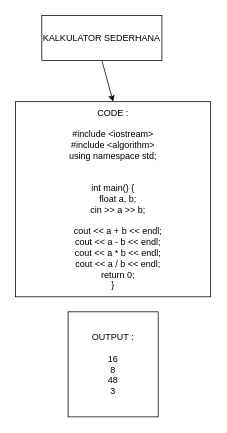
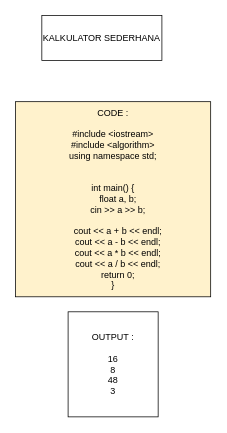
  <mxCell id="0" />
  <mxCell id="1" parent="0" />
- <mxCell id="2" style="edgeStyle=none;html=1;exitX=0.5;exitY=1;exitDx=0;exitDy=0;entryX=0.5;entryY=0;entryDx=0;entryDy=0;" edge="1" parent="1" source="3" target="4"><mxGeometry relative="1" as="geometry" /></mxCell>
  <mxCell id="3" value="KALKULATOR SEDERHANA" style="rounded=0;whiteSpace=wrap;html=1;" vertex="1" parent="1"><mxGeometry x="55" y="20" width="160" height="60" as="geometry" /></mxCell>
- <mxCell id="4" value="CODE :&lt;br&gt;&lt;br&gt;&lt;div&gt;#include &amp;lt;iostream&amp;gt;&lt;/div&gt;&lt;div&gt;#include &amp;lt;algorithm&amp;gt;&lt;/div&gt;&lt;div&gt;using namespace std;&lt;/div&gt;&lt;div&gt;&lt;br&gt;&lt;/div&gt;&lt;div&gt;&lt;br&gt;&lt;/div&gt;&lt;div&gt;int main() {&lt;/div&gt;&lt;div&gt;&amp;nbsp; &amp;nbsp; float a, b;&lt;/div&gt;&lt;div&gt;&amp;nbsp; &amp;nbsp; cin &amp;gt;&amp;gt; a &amp;gt;&amp;gt; b;&lt;/div&gt;&lt;div&gt;&amp;nbsp; &amp;nbsp;&amp;nbsp;&lt;/div&gt;&lt;div&gt;&amp;nbsp; &amp;nbsp; cout &amp;lt;&amp;lt; a + b &amp;lt;&amp;lt; endl;&lt;/div&gt;&lt;div&gt;&amp;nbsp; &amp;nbsp; cout &amp;lt;&amp;lt; a - b &amp;lt;&amp;lt; endl;&lt;/div&gt;&lt;div&gt;&amp;nbsp; &amp;nbsp; cout &amp;lt;&amp;lt; a * b &amp;lt;&amp;lt; endl;&lt;/div&gt;&lt;div&gt;&amp;nbsp; &amp;nbsp; cout &amp;lt;&amp;lt; a / b &amp;lt;&amp;lt; endl;&lt;/div&gt;&lt;div&gt;&amp;nbsp; &amp;nbsp; return 0;&lt;/div&gt;&lt;div&gt;}&lt;/div&gt;" style="whiteSpace=wrap;html=1;aspect=fixed;" vertex="1" parent="1"><mxGeometry x="20" y="135" width="260" height="260" as="geometry" /></mxCell>
+ <mxCell id="4" value="CODE :&lt;br&gt;&lt;br&gt;&lt;div&gt;#include &amp;lt;iostream&amp;gt;&lt;/div&gt;&lt;div&gt;#include &amp;lt;algorithm&amp;gt;&lt;/div&gt;&lt;div&gt;using namespace std;&lt;/div&gt;&lt;div&gt;&lt;br&gt;&lt;/div&gt;&lt;div&gt;&lt;br&gt;&lt;/div&gt;&lt;div&gt;int main() {&lt;/div&gt;&lt;div&gt;&amp;nbsp; &amp;nbsp; float a, b;&lt;/div&gt;&lt;div&gt;&amp;nbsp; &amp;nbsp; cin &amp;gt;&amp;gt; a &amp;gt;&amp;gt; b;&lt;/div&gt;&lt;div&gt;&amp;nbsp; &amp;nbsp;&amp;nbsp;&lt;/div&gt;&lt;div&gt;&amp;nbsp; &amp;nbsp; cout &amp;lt;&amp;lt; a + b &amp;lt;&amp;lt; endl;&lt;/div&gt;&lt;div&gt;&amp;nbsp; &amp;nbsp; cout &amp;lt;&amp;lt; a - b &amp;lt;&amp;lt; endl;&lt;/div&gt;&lt;div&gt;&amp;nbsp; &amp;nbsp; cout &amp;lt;&amp;lt; a * b &amp;lt;&amp;lt; endl;&lt;/div&gt;&lt;div&gt;&amp;nbsp; &amp;nbsp; cout &amp;lt;&amp;lt; a / b &amp;lt;&amp;lt; endl;&lt;/div&gt;&lt;div&gt;&amp;nbsp; &amp;nbsp; return 0;&lt;/div&gt;&lt;div&gt;}&lt;/div&gt;" style="whiteSpace=wrap;html=1;aspect=fixed;fillColor=#fff2cc;" vertex="1" parent="1"><mxGeometry x="20" y="135" width="260" height="260" as="geometry" /></mxCell>
  <mxCell id="5" value="OUTPUT :&lt;br&gt;&lt;br&gt;16&lt;br&gt;8&lt;br&gt;48&lt;br&gt;3&lt;br&gt;" style="rounded=0;whiteSpace=wrap;html=1;" vertex="1" parent="1"><mxGeometry x="90" y="415" width="120" height="140" as="geometry" /></mxCell>
